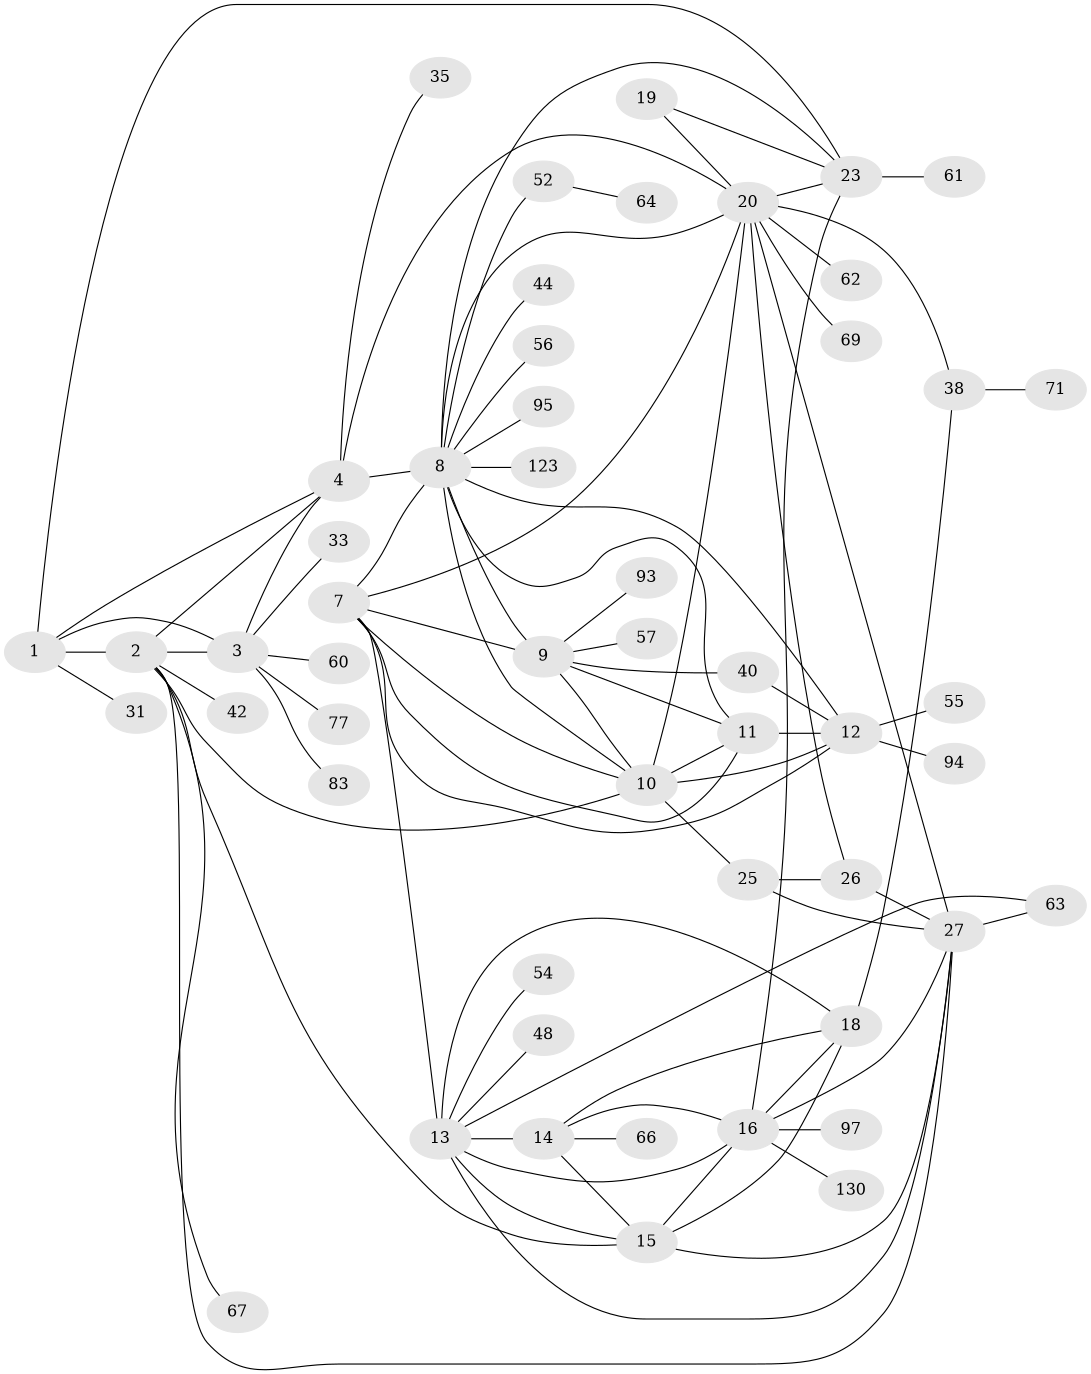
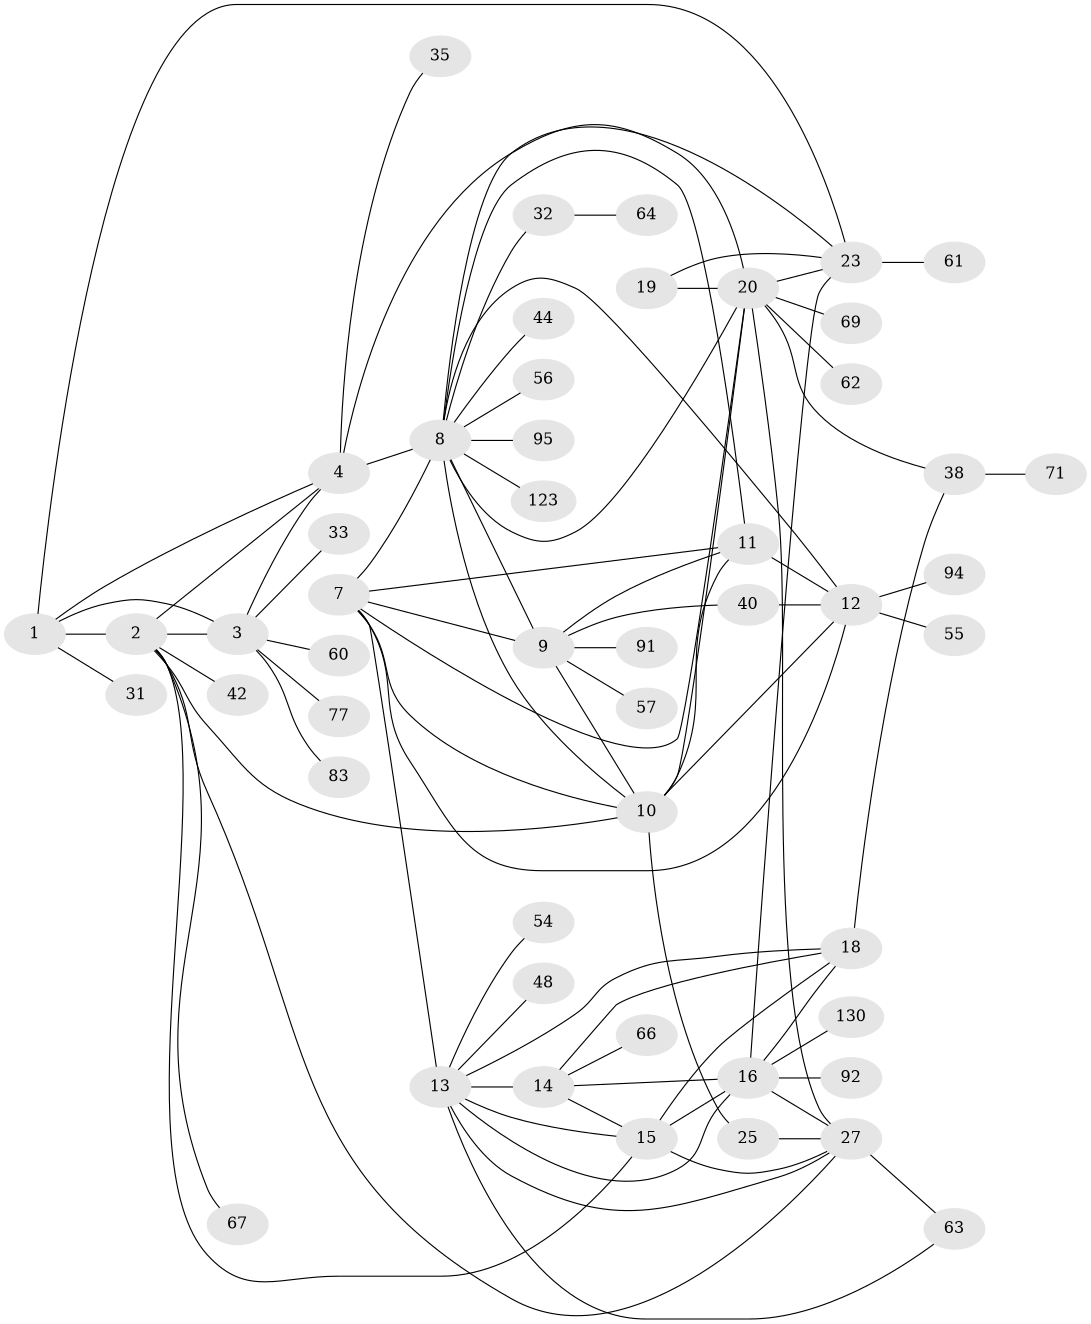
  graph {
    rankdir=LR
    node [color=gray90 style=filled]
    1 [super="+36+70"]
    2 [super="+5+108"]
    3
    4
    23 [super="+43+112+119+115"]
    31
    10 [super="+73+74+133+81"]
    15
    27 [super="+34+65+132+29"]
    42
    67
    33
    60
    77
    83
    8
    20 [super="+21"]
    35 [super="+90+118"]
    11
    12
    25 [super="+28"]
    61
    16
    18
    63 [super="+75"]
    9 [super="+39"]
-   32 [label=52]
+   32
    44 [super="+80"]
    56 [super="+88"]
    95
    123
    38 [super="+58+47"]
-   26 [super="+78+98+99+102+105"]
    62 [super="+126+114"]
    69
    7 [super="+120+72"]
    13 [super="+17"]
    40 [super="+131"]
    57
-   91 [label=93]
+   91
    55
    94
    14
    48
    54
    64
    66
-   97
+   97 [label=92]
    130
    71
    19 [super="+50"]
    1 -- 2 [weight=3]
    1 -- 3
    1 -- 4
    1 -- 23
    1 -- 31
    2 -- 3 [weight=3]
    2 -- 4 [weight=3]
    2 -- 10
    2 -- 15
    2 -- 27
    2 -- 42
    2 -- 67
    3 -- 4
    3 -- 33
    3 -- 60
    3 -- 77
    3 -- 83
    4 -- 8
    4 -- 20
    4 -- 35
    23 -- 61
    10 -- 20
    10 -- 11
    10 -- 12
    10 -- 25
    15 -- 27 [weight=2]
    15 -- 16
    15 -- 18
    27 -- 63
    8 -- 23
    8 -- 10
    8 -- 20
    8 -- 11
    8 -- 12
    8 -- 9
    8 -- 32
    8 -- 44
    8 -- 56
    8 -- 95
    8 -- 123
    20 -- 23 [weight=4]
    20 -- 27
    20 -- 38
-   20 -- 26 [weight=2]
    20 -- 62
    20 -- 69
    11 -- 12
    12 -- 55
    12 -- 94
    25 -- 27 [weight=6]
-   25 -- 26 [weight=2]
    16 -- 23
    16 -- 27
    16 -- 18
    16 -- 97
    16 -- 130
    18 -- 38
    9 -- 10
    9 -- 11
    9 -- 40
    9 -- 57
    9 -- 91
    32 -- 64
    38 -- 71
-   26 -- 27 [weight=3]
    7 -- 10
    7 -- 8
    7 -- 20
    7 -- 11
    7 -- 12
    7 -- 9
    7 -- 13
    13 -- 15 [weight=2]
    13 -- 27
    13 -- 16 [weight=2]
    13 -- 18 [weight=2]
    13 -- 63
    13 -- 14 [weight=2]
    13 -- 48
    13 -- 54
    40 -- 12
    14 -- 15
    14 -- 16
    14 -- 18
    14 -- 66
    19 -- 23
    19 -- 20 [weight=4]
  }
